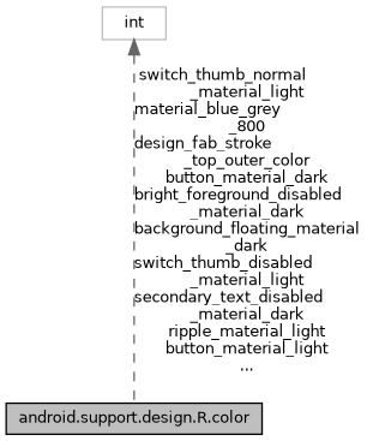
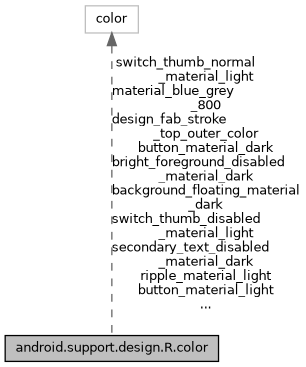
  digraph {
    node [fontname=Helvetica fontsize=10 shape=record style=filled]
    n1 [color=black fillcolor=grey75 fontcolor=black height=0.2 label="android.support.design.R.color" width=0.4]
-   n2 [color=grey75 fillcolor=white height=0.2 label=int width=0.4]
+   n2 [color=grey75 fillcolor=white height=0.2 label=color width=0.4]
    n2 -> n1 [color=gray40 dir=back fontname=Helvetica fontsize=10 label=" switch_thumb_normal\l_material_light\nmaterial_blue_grey\l_800\ndesign_fab_stroke\l_top_outer_color\nbutton_material_dark\nbright_foreground_disabled\l_material_dark\nbackground_floating_material\l_dark\nswitch_thumb_disabled\l_material_light\nsecondary_text_disabled\l_material_dark\nripple_material_light\nbutton_material_light\n..." labelfontname=Helvetica labelfontsize=10 style=dashed]
  }
